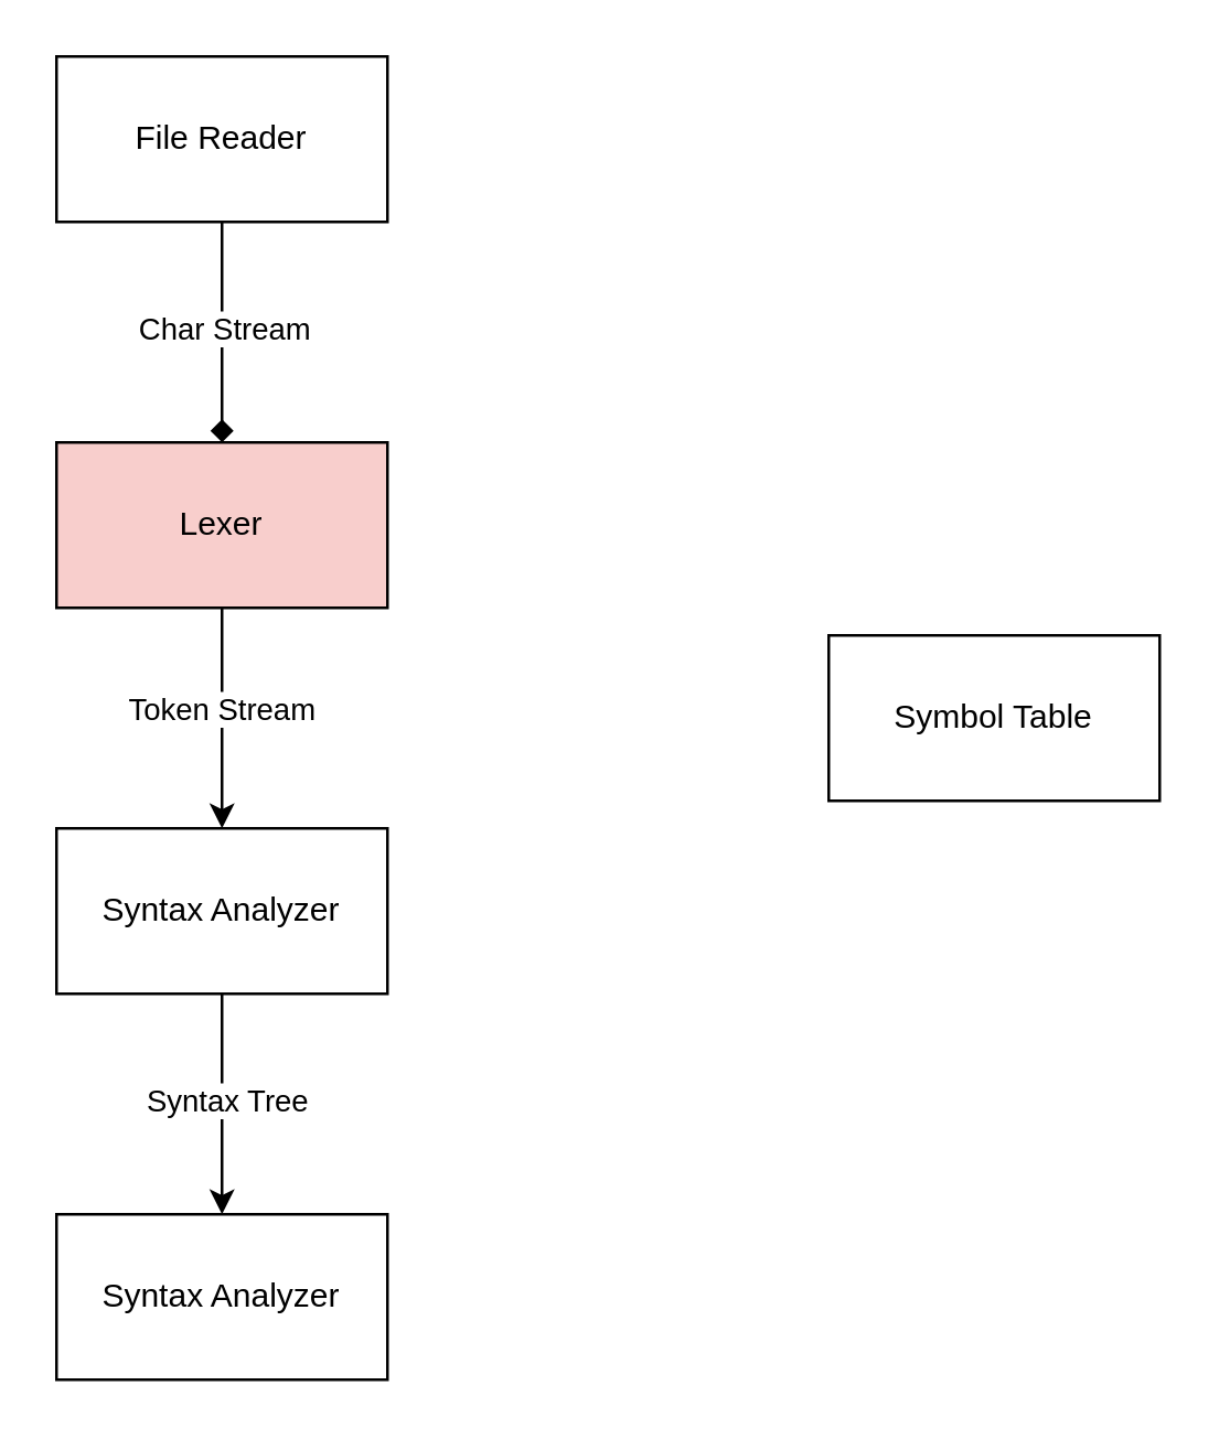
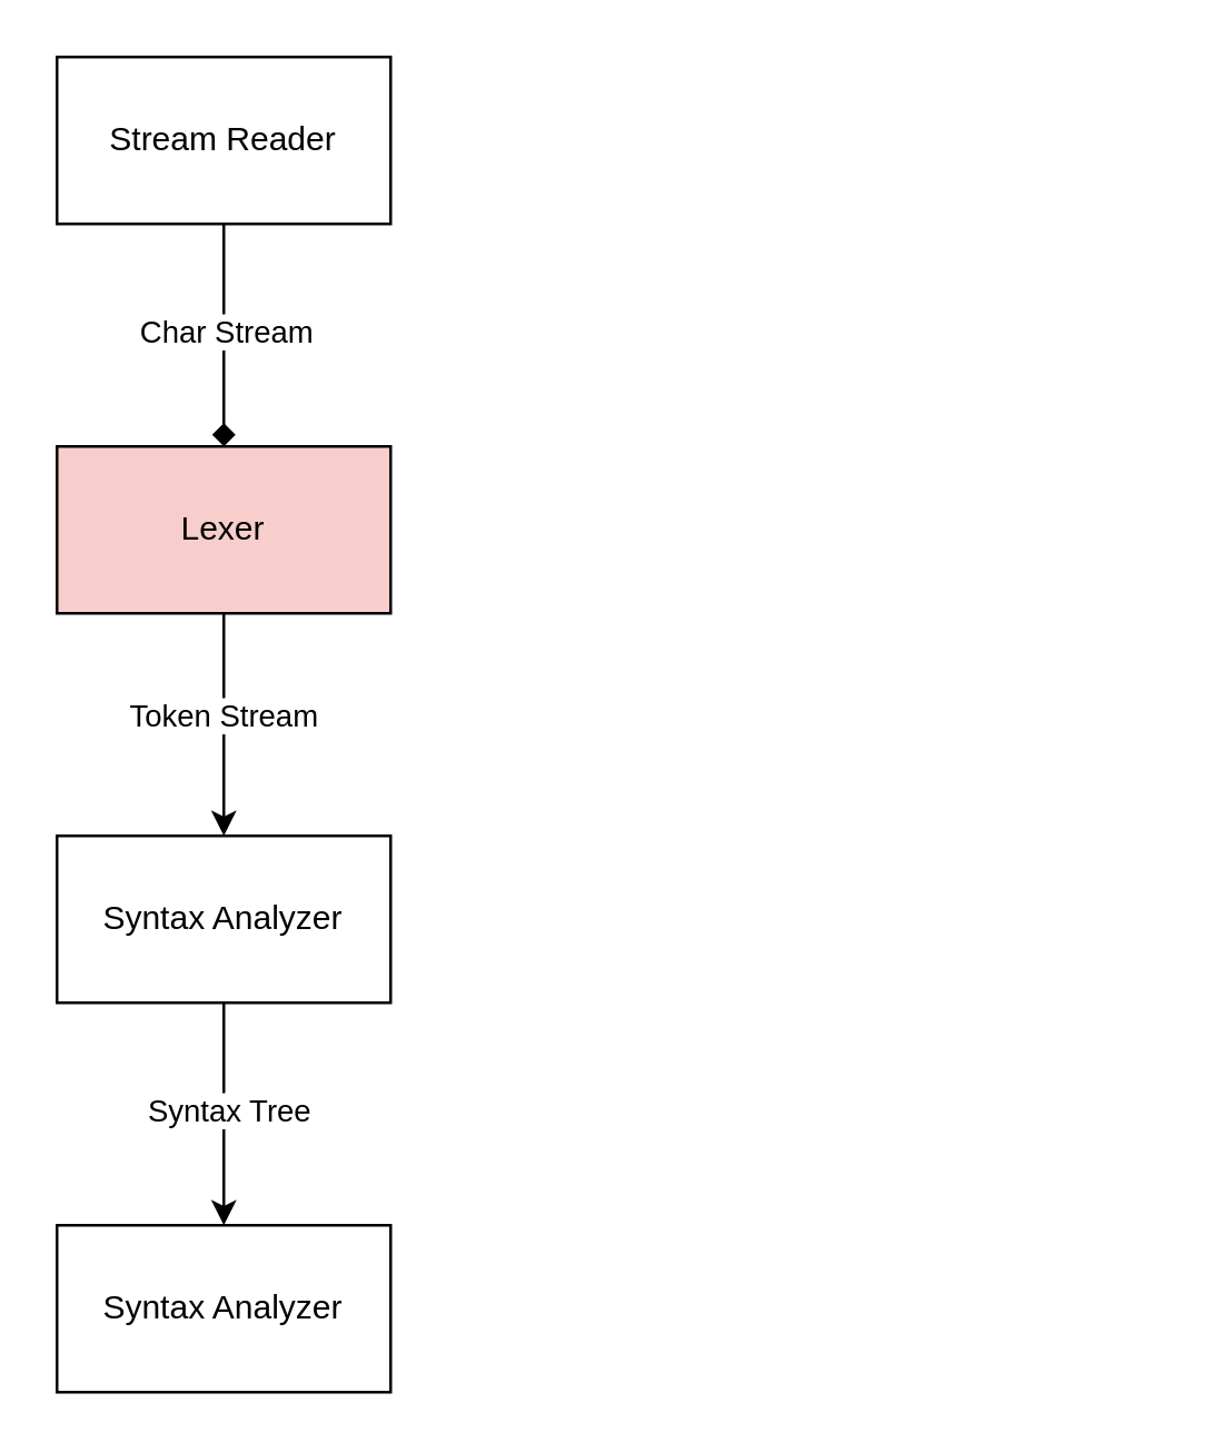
  <mxCell id="0" />
  <mxCell id="1" parent="0" />
  <mxCell id="2" value="" style="edgeStyle=orthogonalEdgeStyle;rounded=0;orthogonalLoop=1;jettySize=auto;html=1;" edge="1" parent="1" source="4" target="7"><mxGeometry relative="1" as="geometry" /></mxCell>
  <mxCell id="3" value="Token Stream" style="edgeLabel;html=1;align=center;verticalAlign=middle;resizable=0;points=[];" vertex="1" connectable="0" parent="2"><mxGeometry x="-0.1" y="-1" relative="1" as="geometry"><mxPoint as="offset" /></mxGeometry></mxCell>
  <mxCell id="4" value="Lexer" style="rounded=0;whiteSpace=wrap;html=1;fillColor=#f8cecc;" vertex="1" parent="1"><mxGeometry x="20" y="160" width="120" height="60" as="geometry" /></mxCell>
  <mxCell id="5" value="" style="edgeStyle=orthogonalEdgeStyle;rounded=0;orthogonalLoop=1;jettySize=auto;html=1;" edge="1" parent="1" source="7" target="11"><mxGeometry relative="1" as="geometry" /></mxCell>
  <mxCell id="6" value="Syntax Tree" style="edgeLabel;html=1;align=center;verticalAlign=middle;resizable=0;points=[];" vertex="1" connectable="0" parent="5"><mxGeometry x="-0.05" y="1" relative="1" as="geometry"><mxPoint as="offset" /></mxGeometry></mxCell>
  <mxCell id="7" value="Syntax Analyzer" style="rounded=0;whiteSpace=wrap;html=1;" vertex="1" parent="1"><mxGeometry x="20" y="300" width="120" height="60" as="geometry" /></mxCell>
  <mxCell id="8" style="edgeStyle=orthogonalEdgeStyle;rounded=0;orthogonalLoop=1;jettySize=auto;html=1;endArrow=diamond;" edge="1" parent="1" source="10" target="4"><mxGeometry relative="1" as="geometry" /></mxCell>
  <mxCell id="9" value="Char Stream" style="edgeLabel;html=1;align=center;verticalAlign=middle;resizable=0;points=[];" vertex="1" connectable="0" parent="8"><mxGeometry x="-0.05" relative="1" as="geometry"><mxPoint as="offset" /></mxGeometry></mxCell>
- <mxCell id="10" value="File Reader" style="rounded=0;whiteSpace=wrap;html=1;" vertex="1" parent="1"><mxGeometry x="20" y="20" width="120" height="60" as="geometry" /></mxCell>
+ <mxCell id="10" value="Stream Reader" style="rounded=0;whiteSpace=wrap;html=1;" vertex="1" parent="1"><mxGeometry x="20" y="20" width="120" height="60" as="geometry" /></mxCell>
  <mxCell id="11" value="Syntax Analyzer" style="rounded=0;whiteSpace=wrap;html=1;" vertex="1" parent="1"><mxGeometry x="20" y="440" width="120" height="60" as="geometry" /></mxCell>
- <mxCell id="12" value="Symbol Table" style="rounded=0;whiteSpace=wrap;html=1;" vertex="1" parent="1"><mxGeometry x="300" y="230" width="120" height="60" as="geometry" /></mxCell>
